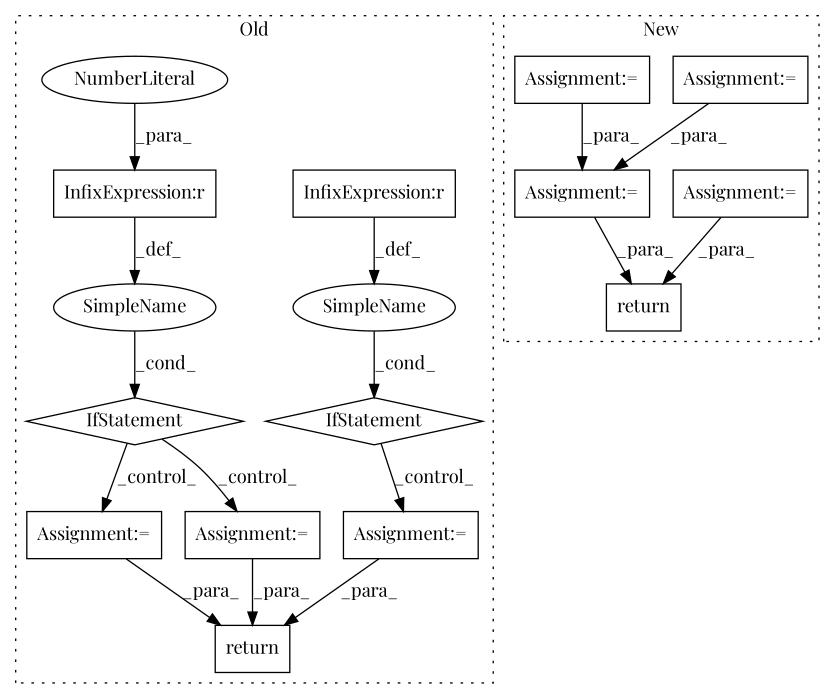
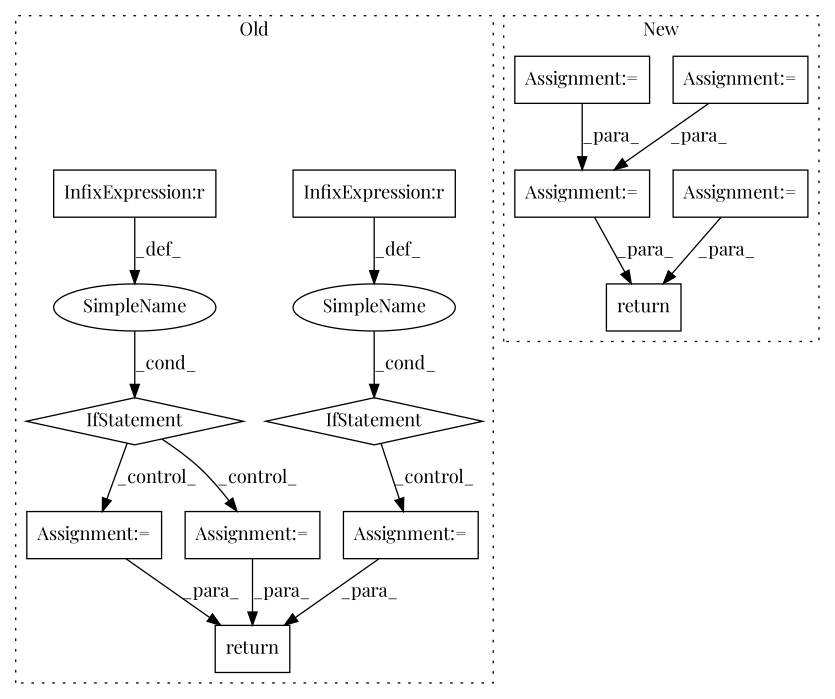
  digraph {
    fontname="Playfair Display"
    node [a=7 l=1 shape=box fontname="Playfair Display"]
    edge [fontname="Playfair Display"]
    n1 [a=25 l="4,2" label=IfStatement s="2687,2736" shape=diamond]
    n2 [label="Assignment:=" s=2766]
    n3 [a=42 label=SimpleName shape=ellipse l=""]
    n4 [a=27 l=3 label="InfixExpression:r" s=2732]
    n5 [a=41 l=7 label=return s=3062]
    n6 [label="Assignment:=" s=2955]
    n7 [a=25 l="4,2" label=IfStatement s="2874,2924" shape=diamond]
    n8 [a=42 label=SimpleName shape=ellipse l=""]
    n9 [a=27 l=3 label="InfixExpression:r" s=2920]
    n10 [label="Assignment:=" s=3045]
-   n11 [a=34 label=NumberLiteral s=2923 shape=ellipse]
    n12 [a=41 l=7 label=return s=2920]
    n13 [label="Assignment:=" s=2675]
    n14 [l=12 label="Assignment:=" s=2743]
    n15 [l=49 label="Assignment:=" s=2536]
    n16 [label="Assignment:=" s=2604]
    subgraph cluster_1 {
      label=Old
      style=dotted
      n1
      n2
      n3
      n4
      n5
      n6
      n7
      n8
      n9
      n10
-     n11
    }
    subgraph cluster_2 {
      label=New
      style=dotted
      n12
      n13
      n14
      n15
      n16
    }
    n1 -> n2 [label=_control_]
    n2 -> n5 [label=_para_]
    n3 -> n1 [label=_cond_]
    n4 -> n3 [label=_def_]
    n6 -> n5 [label=_para_]
    n7 -> n6 [label=_control_]
    n7 -> n10 [label=_control_]
    n8 -> n7 [label=_cond_]
    n9 -> n8 [label=_def_]
    n10 -> n5 [label=_para_]
-   n11 -> n9 [label=_para_]
    n13 -> n14 [label=_para_]
    n14 -> n12 [label=_para_]
    n15 -> n12 [label=_para_]
    n16 -> n14 [label=_para_]
  }
